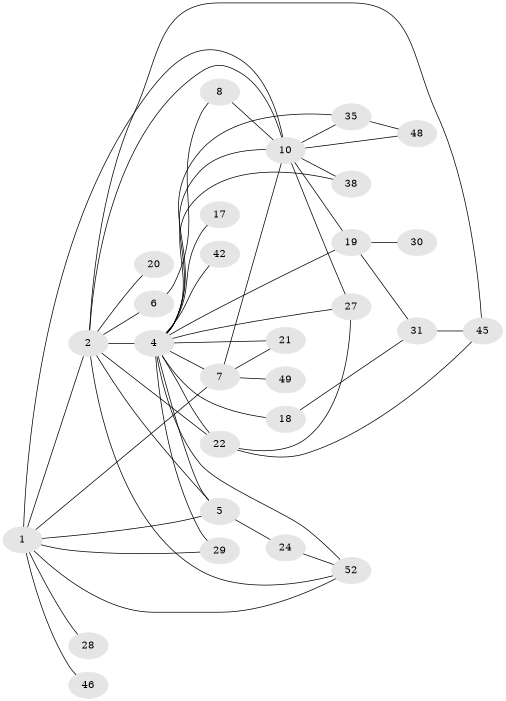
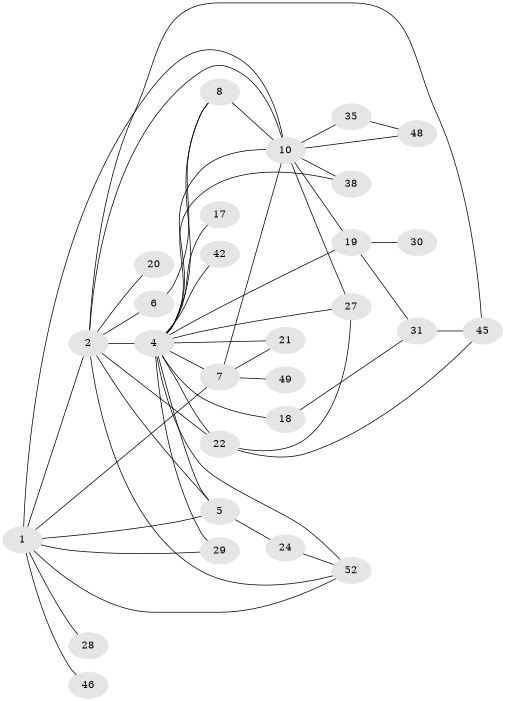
  graph {
    rankdir=LR
    node [color=gray90 style=filled]
    1 [super="+9+25"]
    2 [super="+34"]
    5
    7 [super="+16"]
    10 [super="+47+44+50+12"]
    28
    29
    46
    52
    4 [super="+11+51+13+40+14+15"]
    6
    20
    22 [super="+37"]
    45 [super="+53+59"]
    24
    21
    49
    19 [super="+23"]
    27
    38
    35
    48
    8
    17
    18
    42
    31 [super="+56"]
    30
    1 -- 2
    1 -- 5
    1 -- 7
    1 -- 10 [weight=2]
    1 -- 28
    1 -- 29
    1 -- 46
    1 -- 52
    2 -- 5
    2 -- 10 [weight=2]
    2 -- 52
    2 -- 4 [weight=2]
    2 -- 6
    2 -- 20
    2 -- 22
    2 -- 45
    5 -- 24
    7 -- 10
    7 -- 21
    7 -- 49
    10 -- 19 [weight=2]
    10 -- 27
    10 -- 38
    10 -- 35
    10 -- 48
    4 -- 5
    4 -- 7
    4 -- 10
    4 -- 29
    4 -- 52
    4 -- 22 [weight=2]
    4 -- 21 [weight=2]
    4 -- 19
    4 -- 27
    4 -- 38
-   4 -- 35
+   4 -- 8
    4 -- 17
    4 -- 18
    4 -- 42
    6 -- 8
    22 -- 45
    22 -- 27
    24 -- 52
    19 -- 31
    19 -- 30
    35 -- 48
    8 -- 10
    18 -- 31
    31 -- 45
  }
